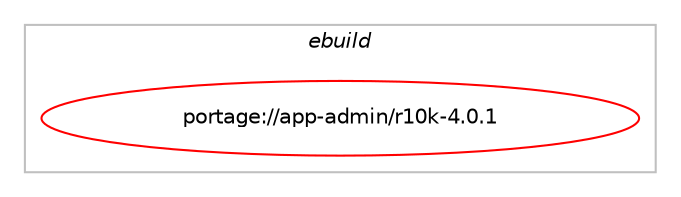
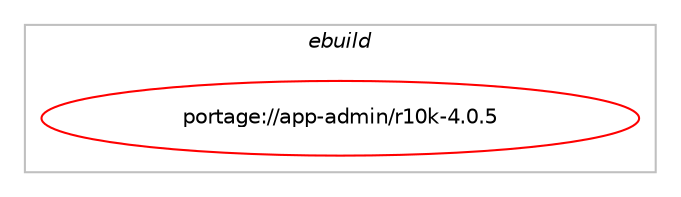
  digraph {
    compound=true
    concentrate=true
    fontname=Helvetica
    fontsize=10
    newrank=true
    rankdir=LR
    ranksep=1.5
-   n1 [color=red fontname=Helvetica fontsize=10 label="portage://app-admin/r10k-4.0.1" width=4]
+   n1 [color=red fontname=Helvetica fontsize=10 label="portage://app-admin/r10k-4.0.5" width=4]
    subgraph cluster_1 {
      color=gray
      label=<<i>ebuild</i>>
      n1
    }
    subgraph cluster_2 {
      color=gray
      label=<<i>dependencies</i>>
      subgraph cluster_3 {
        color=gray
        fillcolor="#eeeeee"
        label=<<i>compile</i>>
        style=filled
      }
      subgraph cluster_4 {
        color=gray
        fillcolor="#eeeeee"
        label=<<i>compile and run</i>>
        style=filled
      }
      subgraph cluster_5 {
        color=gray
        fillcolor="#eeeeee"
        label=<<i>run</i>>
        style=filled
      }
    }
    subgraph cluster_6 {
      color=gray
      label=<<i>candidates</i>>
      rank=same
    }
  }
